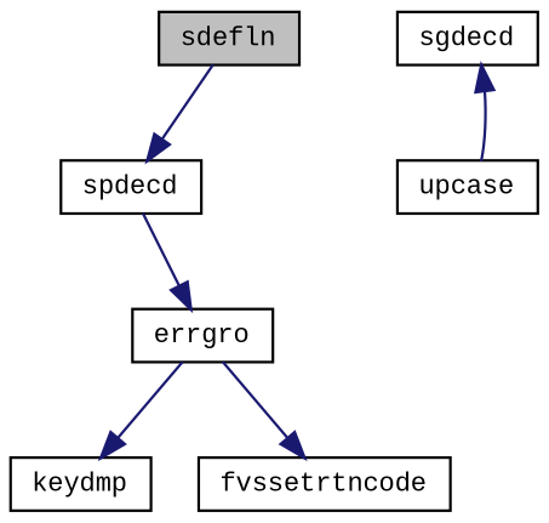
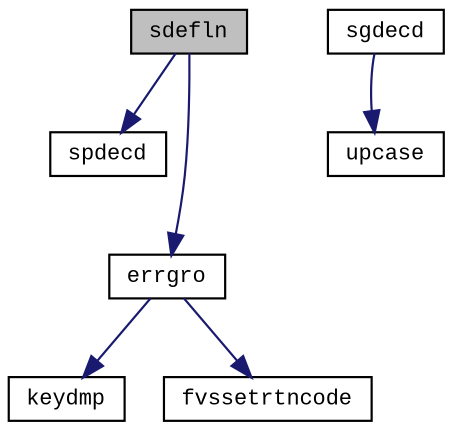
  digraph {
    fontname="Liberation Mono"
    rankdir=TB
    node [color=black fillcolor=white fontname="Liberation Mono" fontsize=10 shape=record style=filled]
    edge [color=midnightblue fontname="Liberation Mono" fontsize=10 labelfontname=Helvetica labelfontsize=10 style=solid]
    n1 [fillcolor=grey75 fontcolor=black height=0.2 label=sdefln width=0.4]
    n2 [height=0.2 label=spdecd width=0.4]
    n3 [height=0.2 label=errgro width=0.4]
    n4 [height=0.2 label=sgdecd width=0.4]
    n5 [height=0.2 label=upcase width=0.4]
    n6 [height=0.2 label=keydmp width=0.4]
    n7 [height=0.2 label=fvssetrtncode width=0.4]
    n1 -> n2
-   n2 -> n3
+   n1 -> n3
    n3 -> n6
    n3 -> n7
-   n5 -> n4
+   n4 -> n5
  }
